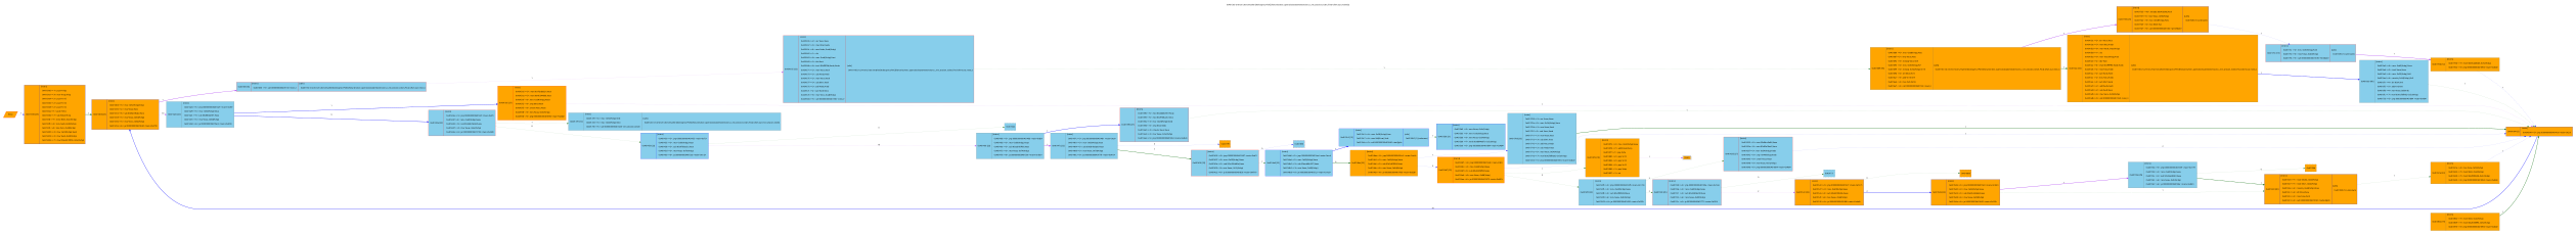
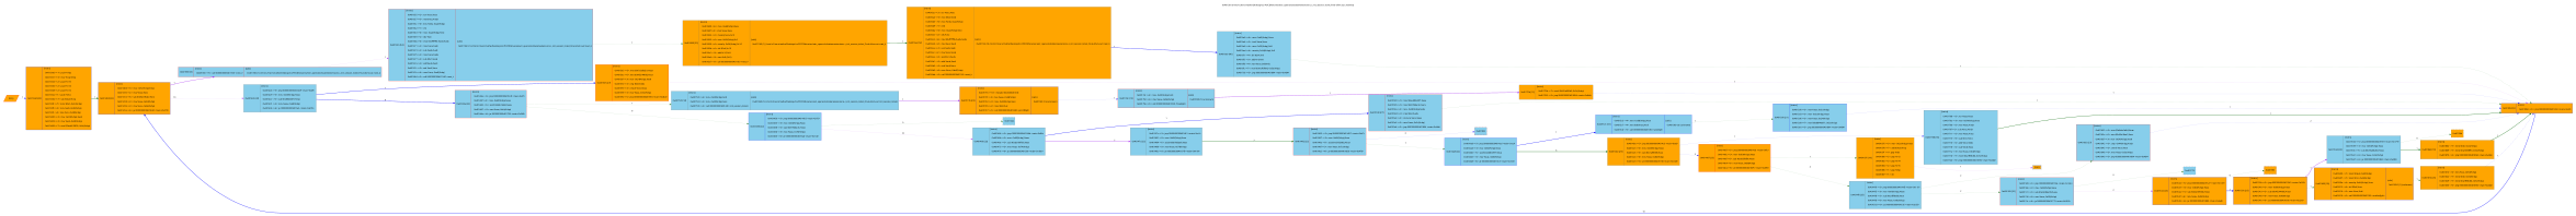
  digraph {
    fontname="Noto Sans"
    label="0x4013e0 (/mnt/c/Users/mathe/Desktop/tcc/POCII/binaries/extr_opensslsslstatemextensions.c_init_session_ticket_Final-ollvm.out::main(0))"
    labelloc=t
    rankdir=LR
    node [color=gray40 fillcolor=skyblue fontname="Noto Sans" shape=record style=filled]
    edge [color=darkgreen fontname="Noto Sans" style=dotted]
    Entry [color=red fillcolor=orange height=0.3 shape=parallelogram width=0.3]
    n2 [color=blue fillcolor=orange label="{\n     0x4013e0 [45]\l\n     | [instrs]\l\n     &nbsp;&nbsp;0x4013e0 \<+1\>: push %rbp\l\n     &nbsp;&nbsp;0x4013e1 \<+3\>: mov %rsp,%rbp\l\n     &nbsp;&nbsp;0x4013e4 \<+2\>: push %r15\l\n     &nbsp;&nbsp;0x4013e6 \<+2\>: push %r14\l\n     &nbsp;&nbsp;0x4013e8 \<+2\>: push %r12\l\n     &nbsp;&nbsp;0x4013ea \<+1\>: push %rbx\l\n     &nbsp;&nbsp;0x4013eb \<+7\>: sub $0xa0,%rsp\l\n     &nbsp;&nbsp;0x4013f2 \<+7\>: movl $0x0,-0x2c(%rbp)\l\n     &nbsp;&nbsp;0x4013f9 \<+3\>: mov %edi,-0x30(%rbp)\l\n     &nbsp;&nbsp;0x4013fc \<+4\>: mov %rsi,-0x38(%rbp)\l\n     &nbsp;&nbsp;0x401400 \<+3\>: mov -0x30(%rbp),%edi\l\n     &nbsp;&nbsp;0x401403 \<+3\>: mov %edi,-0x28(%rbp)\l\n     &nbsp;&nbsp;0x401406 \<+7\>: movl $0xab109f93,-0x5c(%rbp)\l\n  }"]
    n3 [color=blue fillcolor=orange label="{\n     0x40140d [23]\l\n     | [instrs]\l\n     &nbsp;&nbsp;0x40140d \<+3\>: mov -0x5c(%rbp),%eax\l\n     &nbsp;&nbsp;0x401410 \<+2\>: mov %eax,%ecx\l\n     &nbsp;&nbsp;0x401412 \<+6\>: sub $0x82e3fae2,%ecx\l\n     &nbsp;&nbsp;0x401418 \<+3\>: mov %eax,-0x60(%rbp)\l\n     &nbsp;&nbsp;0x40141b \<+3\>: mov %ecx,-0x64(%rbp)\l\n     &nbsp;&nbsp;0x40141e \<+6\>: je 0000000000401650 \<main+0x270\>\l\n  }"]
    n4 [color=red label="{\n     0x401650 [5]\l\n     | [instrs]\l\n     &nbsp;&nbsp;0x401650 \<+5\>: call 0000000000401160 \<next_i\>\l\n     | [calls]\l\n     &nbsp;&nbsp;0x401160 \{1\} (/mnt/c/Users/mathe/Desktop/tcc/POCII/binaries/extr_opensslsslstatemextensions.c_init_session_ticket_Final-ollvm.out::next_i)\l\n  }"]
    n5 [label="{\n     0x401424 [22]\l\n     | [instrs]\l\n     &nbsp;&nbsp;0x401424 \<+5\>: jmp 0000000000401429 \<main+0x49\>\l\n     &nbsp;&nbsp;0x401429 \<+3\>: mov -0x60(%rbp),%eax\l\n     &nbsp;&nbsp;0x40142c \<+5\>: sub $0x8844e6f1,%eax\l\n     &nbsp;&nbsp;0x401431 \<+3\>: mov %eax,-0x68(%rbp)\l\n     &nbsp;&nbsp;0x401434 \<+6\>: je 00000000004015e5 \<main+0x205\>\l\n  }"]
    n6 [color=red label="{\n     0x401655 [52]\l\n     | [instrs]\l\n     &nbsp;&nbsp;0x401655 \<+2\>: xor %ecx,%ecx\l\n     &nbsp;&nbsp;0x401657 \<+5\>: mov $0x2,%edx\l\n     &nbsp;&nbsp;0x40165c \<+6\>: mov %edx,-0xa4(%rbp)\l\n     &nbsp;&nbsp;0x401662 \<+1\>: cltd\l\n     &nbsp;&nbsp;0x401663 \<+6\>: mov -0xa4(%rbp),%esi\l\n     &nbsp;&nbsp;0x401669 \<+2\>: idiv %esi\l\n     &nbsp;&nbsp;0x40166b \<+6\>: imul $0xfffffffe,%edx,%edx\l\n     &nbsp;&nbsp;0x401671 \<+2\>: mov %ecx,%edi\l\n     &nbsp;&nbsp;0x401673 \<+2\>: sub %edx,%edi\l\n     &nbsp;&nbsp;0x401675 \<+2\>: mov %ecx,%edx\l\n     &nbsp;&nbsp;0x401677 \<+3\>: sub $0x1,%edx\l\n     &nbsp;&nbsp;0x40167a \<+2\>: add %edx,%edi\l\n     &nbsp;&nbsp;0x40167c \<+2\>: sub %edi,%ecx\l\n     &nbsp;&nbsp;0x40167e \<+6\>: mov %ecx,-0xa8(%rbp)\l\n     &nbsp;&nbsp;0x401684 \<+5\>: call 0000000000401160 \<next_i\>\l\n     | [calls]\l\n     &nbsp;&nbsp;0x401160 \{1\} (/mnt/c/Users/mathe/Desktop/tcc/POCII/binaries/extr_opensslsslstatemextensions.c_init_session_ticket_Final-ollvm.out::next_i)\l\n  }"]
    n7 [color=red fillcolor=orange label="{\n     0x4015e5 [27]\l\n     | [instrs]\l\n     &nbsp;&nbsp;0x4015e5 \<+5\>: mov $0x7cbdbd21,%eax\l\n     &nbsp;&nbsp;0x4015ea \<+5\>: mov $0x45244666,%ecx\l\n     &nbsp;&nbsp;0x4015ef \<+3\>: mov -0x24(%rbp),%edx\l\n     &nbsp;&nbsp;0x4015f2 \<+3\>: cmp $0x0,%edx\l\n     &nbsp;&nbsp;0x4015f5 \<+3\>: cmove %ecx,%eax\l\n     &nbsp;&nbsp;0x4015f8 \<+3\>: mov %eax,-0x5c(%rbp)\l\n     &nbsp;&nbsp;0x4015fb \<+5\>: jmp 0000000000401894 \<main+0x4b4\>\l\n  }"]
    n8 [color=red label="{\n     0x40143a [22]\l\n     | [instrs]\l\n     &nbsp;&nbsp;0x40143a \<+5\>: jmp 000000000040143f \<main+0x5f\>\l\n     &nbsp;&nbsp;0x40143f \<+3\>: mov -0x60(%rbp),%eax\l\n     &nbsp;&nbsp;0x401442 \<+5\>: sub $0x8dcc0e84,%eax\l\n     &nbsp;&nbsp;0x401447 \<+3\>: mov %eax,-0x6c(%rbp)\l\n     &nbsp;&nbsp;0x40144a \<+6\>: je 0000000000401729 \<main+0x349\>\l\n  }"]
    n9 [fillcolor=orange label="{\n     0x401689 [35]\l\n     | [instrs]\l\n     &nbsp;&nbsp;0x401689 \<+6\>: mov -0xa8(%rbp),%ecx\l\n     &nbsp;&nbsp;0x40168f \<+3\>: imul %eax,%ecx\l\n     &nbsp;&nbsp;0x401692 \<+3\>: movslq %ecx,%r8\l\n     &nbsp;&nbsp;0x401695 \<+4\>: mov -0x50(%rbp),%r9\l\n     &nbsp;&nbsp;0x401699 \<+4\>: movslq -0x54(%rbp),%r10\l\n     &nbsp;&nbsp;0x40169d \<+4\>: shl $0x4,%r10\l\n     &nbsp;&nbsp;0x4016a1 \<+3\>: add %r10,%r9\l\n     &nbsp;&nbsp;0x4016a4 \<+3\>: mov %r8,(%r9)\l\n     &nbsp;&nbsp;0x4016a7 \<+5\>: call 0000000000401160 \<next_i\>\l\n     | [calls]\l\n     &nbsp;&nbsp;0x401160 \{1\} (/mnt/c/Users/mathe/Desktop/tcc/POCII/binaries/extr_opensslsslstatemextensions.c_init_session_ticket_Final-ollvm.out::next_i)\l\n  }"]
    n10 [color=blue fillcolor=orange label="{\n     0x401894 [5]\l\n     | [instrs]\l\n     &nbsp;&nbsp;0x401894 \<+5\>: jmp 000000000040140d \<main+0x2d\>\l\n  }"]
    n11 [label="{\n     0x401729 [12]\l\n     | [instrs]\l\n     &nbsp;&nbsp;0x401729 \<+4\>: mov -0x50(%rbp),%rdi\l\n     &nbsp;&nbsp;0x40172d \<+3\>: mov -0x40(%rbp),%esi\l\n     &nbsp;&nbsp;0x401730 \<+5\>: call 0000000000401240 \<init_session_ticket\>\l\n     | [calls]\l\n     &nbsp;&nbsp;0x401240 \{1\} (/mnt/c/Users/mathe/Desktop/tcc/POCII/binaries/extr_opensslsslstatemextensions.c_init_session_ticket_Final-ollvm.out::init_session_ticket)\l\n  }"]
    n12 [color=blue label="{\n     0x401450 [22]\l\n     | [instrs]\l\n     &nbsp;&nbsp;0x401450 \<+5\>: jmp 0000000000401455 \<main+0x75\>\l\n     &nbsp;&nbsp;0x401455 \<+3\>: mov -0x60(%rbp),%eax\l\n     &nbsp;&nbsp;0x401458 \<+5\>: sub $0x9768ac3c,%eax\l\n     &nbsp;&nbsp;0x40145d \<+3\>: mov %eax,-0x70(%rbp)\l\n     &nbsp;&nbsp;0x401460 \<+6\>: je 00000000004015ab \<main+0x1cb\>\l\n  }"]
    n13 [fillcolor=orange height=0.3 label=Users peripheries=2 shape=note width=0.3]
    n14 [color=blue fillcolor=orange label="{\n     0x401735 [23]\l\n     | [instrs]\l\n     &nbsp;&nbsp;0x401735 \<+10\>: movabs $0x4020b6,%rdi\l\n     &nbsp;&nbsp;0x40173f \<+3\>: mov %eax,-0x58(%rbp)\l\n     &nbsp;&nbsp;0x401742 \<+3\>: mov -0x58(%rbp),%esi\l\n     &nbsp;&nbsp;0x401745 \<+2\>: mov $0x0,%al\l\n     &nbsp;&nbsp;0x401747 \<+5\>: call 0000000000401040 \<printf@plt\>\l\n     | [calls]\l\n     &nbsp;&nbsp;0x401040 \{1\} (unknown)\l\n  }"]
    n15 [label="{\n     0x4015ab\l\n  }" style="dashed,filled"]
    n16 [label="{\n     0x401466 [22]\l\n     | [instrs]\l\n     &nbsp;&nbsp;0x401466 \<+5\>: jmp 000000000040146b \<main+0x8b\>\l\n     &nbsp;&nbsp;0x40146b \<+3\>: mov -0x60(%rbp),%eax\l\n     &nbsp;&nbsp;0x40146e \<+5\>: sub $0xab109f93,%eax\l\n     &nbsp;&nbsp;0x401473 \<+3\>: mov %eax,-0x74(%rbp)\l\n     &nbsp;&nbsp;0x401476 \<+6\>: je 0000000000401590 \<main+0x1b0\>\l\n  }"]
    n17 [fillcolor=orange label="{\n     0x40156d\l\n  }" style="dashed,filled"]
    n18 [color=red label="{\n     0x40174c [15]\l\n     | [instrs]\l\n     &nbsp;&nbsp;0x40174c \<+4\>: mov -0x50(%rbp),%rdi\l\n     &nbsp;&nbsp;0x401750 \<+6\>: mov %eax,-0xb4(%rbp)\l\n     &nbsp;&nbsp;0x401756 \<+5\>: call 0000000000401030 \<free@plt\>\l\n     | [calls]\l\n     &nbsp;&nbsp;0x401030 \{1\} (unknown)\l\n  }"]
    n19 [color=red label="{\n     0x401590 [27]\l\n     | [instrs]\l\n     &nbsp;&nbsp;0x401590 \<+5\>: mov $0xedd0e397,%eax\l\n     &nbsp;&nbsp;0x401595 \<+5\>: mov $0x9768ac3c,%ecx\l\n     &nbsp;&nbsp;0x40159a \<+3\>: mov -0x28(%rbp),%edx\l\n     &nbsp;&nbsp;0x40159d \<+3\>: cmp $0x2,%edx\l\n     &nbsp;&nbsp;0x4015a0 \<+3\>: cmovne %ecx,%eax\l\n     &nbsp;&nbsp;0x4015a3 \<+3\>: mov %eax,-0x5c(%rbp)\l\n     &nbsp;&nbsp;0x4015a6 \<+5\>: jmp 0000000000401894 \<main+0x4b4\>\l\n  }"]
    n20 [label="{\n     0x40147c [22]\l\n     | [instrs]\l\n     &nbsp;&nbsp;0x40147c \<+5\>: jmp 0000000000401481 \<main+0xa1\>\l\n     &nbsp;&nbsp;0x401481 \<+3\>: mov -0x60(%rbp),%eax\l\n     &nbsp;&nbsp;0x401484 \<+5\>: sub $0xb81bdaa9,%eax\l\n     &nbsp;&nbsp;0x401489 \<+3\>: mov %eax,-0x78(%rbp)\l\n     &nbsp;&nbsp;0x40148c \<+6\>: je 00000000004017f9 \<main+0x419\>\l\n  }"]
    n21 [fillcolor=orange label="{\n     0x401862 [19]\l\n     | [instrs]\l\n     &nbsp;&nbsp;0x401862 \<+7\>: movl $0x0,-0x2c(%rbp)\l\n     &nbsp;&nbsp;0x401869 \<+7\>: movl $0x265fdf90,-0x5c(%rbp)\l\n     &nbsp;&nbsp;0x401870 \<+5\>: jmp 0000000000401894 \<main+0x4b4\>\l\n  }"]
-   n22 [color=blue fillcolor=orange label="{\n     0x4017f9\l\n  }" style="dashed,filled"]
    n23 [color=red label="{\n     0x401492 [22]\l\n     | [instrs]\l\n     &nbsp;&nbsp;0x401492 \<+5\>: jmp 0000000000401497 \<main+0xb7\>\l\n     &nbsp;&nbsp;0x401497 \<+3\>: mov -0x60(%rbp),%eax\l\n     &nbsp;&nbsp;0x40149a \<+5\>: sub $0xc95cb86a,%eax\l\n     &nbsp;&nbsp;0x40149f \<+3\>: mov %eax,-0x7c(%rbp)\l\n     &nbsp;&nbsp;0x4014a2 \<+6\>: je 0000000000401856 \<main+0x476\>\l\n  }"]
    n24 [fillcolor=orange label="{\n     0x40175b [12]\l\n     | [instrs]\l\n     &nbsp;&nbsp;0x40175b \<+7\>: movl $0x55a682b3,-0x5c(%rbp)\l\n     &nbsp;&nbsp;0x401762 \<+5\>: jmp 0000000000401894 \<main+0x4b4\>\l\n  }"]
    n25 [color=red label="{\n     0x401856\l\n  }" style="dashed,filled"]
    n26 [color=blue label="{\n     0x4014a8 [22]\l\n     | [instrs]\l\n     &nbsp;&nbsp;0x4014a8 \<+5\>: jmp 00000000004014ad \<main+0xcd\>\l\n     &nbsp;&nbsp;0x4014ad \<+3\>: mov -0x60(%rbp),%eax\l\n     &nbsp;&nbsp;0x4014b0 \<+5\>: sub $0xedd0e397,%eax\l\n     &nbsp;&nbsp;0x4014b5 \<+3\>: mov %eax,-0x80(%rbp)\l\n     &nbsp;&nbsp;0x4014b8 \<+6\>: je 00000000004015c3 \<main+0x1e3\>\l\n  }"]
    n27 [color=blue label="{\n     0x4015c3 [13]\l\n     | [instrs]\l\n     &nbsp;&nbsp;0x4015c3 \<+4\>: mov -0x38(%rbp),%rax\l\n     &nbsp;&nbsp;0x4015c7 \<+4\>: mov 0x8(%rax),%rdi\l\n     &nbsp;&nbsp;0x4015cb \<+5\>: call 0000000000401060 \<atoi@plt\>\l\n     | [calls]\l\n     &nbsp;&nbsp;0x401060 \{1\} (unknown)\l\n  }"]
    n28 [fillcolor=orange label="{\n     0x4014be [25]\l\n     | [instrs]\l\n     &nbsp;&nbsp;0x4014be \<+5\>: jmp 00000000004014c3 \<main+0xe3\>\l\n     &nbsp;&nbsp;0x4014c3 \<+3\>: mov -0x60(%rbp),%eax\l\n     &nbsp;&nbsp;0x4014c6 \<+5\>: sub $0x1af0f006,%eax\l\n     &nbsp;&nbsp;0x4014cb \<+6\>: mov %eax,-0x84(%rbp)\l\n     &nbsp;&nbsp;0x4014d1 \<+6\>: je 0000000000401708 \<main+0x328\>\l\n  }"]
    n29 [color=blue label="{\n     0x4015d0 [21]\l\n     | [instrs]\l\n     &nbsp;&nbsp;0x4015d0 \<+3\>: mov %eax,-0x3c(%rbp)\l\n     &nbsp;&nbsp;0x4015d3 \<+3\>: mov -0x3c(%rbp),%eax\l\n     &nbsp;&nbsp;0x4015d6 \<+3\>: mov %eax,-0x24(%rbp)\l\n     &nbsp;&nbsp;0x4015d9 \<+7\>: movl $0x8844e6f1,-0x5c(%rbp)\l\n     &nbsp;&nbsp;0x4015e0 \<+5\>: jmp 0000000000401894 \<main+0x4b4\>\l\n  }"]
    n30 [label="{\n     0x401708 [33]\l\n     | [instrs]\l\n     &nbsp;&nbsp;0x401708 \<+2\>: xor %eax,%eax\l\n     &nbsp;&nbsp;0x40170a \<+3\>: mov -0x54(%rbp),%ecx\l\n     &nbsp;&nbsp;0x40170d \<+2\>: mov %eax,%edx\l\n     &nbsp;&nbsp;0x40170f \<+2\>: sub %ecx,%edx\l\n     &nbsp;&nbsp;0x401711 \<+2\>: mov %eax,%ecx\l\n     &nbsp;&nbsp;0x401713 \<+3\>: sub $0x1,%ecx\l\n     &nbsp;&nbsp;0x401716 \<+2\>: add %ecx,%edx\l\n     &nbsp;&nbsp;0x401718 \<+2\>: sub %edx,%eax\l\n     &nbsp;&nbsp;0x40171a \<+3\>: mov %eax,-0x54(%rbp)\l\n     &nbsp;&nbsp;0x40171d \<+7\>: movl $0x2f6f8c8d,-0x5c(%rbp)\l\n     &nbsp;&nbsp;0x401724 \<+5\>: jmp 0000000000401894 \<main+0x4b4\>\l\n  }"]
    n31 [color=red fillcolor=orange label="{\n     0x4014d7 [25]\l\n     | [instrs]\l\n     &nbsp;&nbsp;0x4014d7 \<+5\>: jmp 00000000004014dc \<main+0xfc\>\l\n     &nbsp;&nbsp;0x4014dc \<+3\>: mov -0x60(%rbp),%eax\l\n     &nbsp;&nbsp;0x4014df \<+5\>: sub $0x265fdf90,%eax\l\n     &nbsp;&nbsp;0x4014e4 \<+6\>: mov %eax,-0x88(%rbp)\l\n     &nbsp;&nbsp;0x4014ea \<+6\>: je 0000000000401875 \<main+0x495\>\l\n  }"]
    n32 [label="{\n     0x4016e0 [40]\l\n     | [instrs]\l\n     &nbsp;&nbsp;0x4016e0 \<+6\>: mov -0xb0(%rbp),%ecx\l\n     &nbsp;&nbsp;0x4016e6 \<+3\>: imul %eax,%ecx\l\n     &nbsp;&nbsp;0x4016e9 \<+4\>: mov -0x50(%rbp),%r8\l\n     &nbsp;&nbsp;0x4016ed \<+4\>: movslq -0x54(%rbp),%r9\l\n     &nbsp;&nbsp;0x4016f1 \<+4\>: shl $0x4,%r9\l\n     &nbsp;&nbsp;0x4016f5 \<+3\>: add %r9,%r8\l\n     &nbsp;&nbsp;0x4016f8 \<+4\>: mov %ecx,0x8(%r8)\l\n     &nbsp;&nbsp;0x4016fc \<+7\>: movl $0x1af0f006,-0x5c(%rbp)\l\n     &nbsp;&nbsp;0x401703 \<+5\>: jmp 0000000000401894 \<main+0x4b4\>\l\n  }"]
    n33 [fillcolor=orange label="{\n     0x401875 [19]\l\n     | [instrs]\l\n     &nbsp;&nbsp;0x401875 \<+3\>: mov -0x2c(%rbp),%eax\l\n     &nbsp;&nbsp;0x401878 \<+7\>: add $0xa0,%rsp\l\n     &nbsp;&nbsp;0x40187f \<+1\>: pop %rbx\l\n     &nbsp;&nbsp;0x401880 \<+2\>: pop %r12\l\n     &nbsp;&nbsp;0x401882 \<+2\>: pop %r14\l\n     &nbsp;&nbsp;0x401884 \<+2\>: pop %r15\l\n     &nbsp;&nbsp;0x401886 \<+1\>: pop %rbp\l\n     &nbsp;&nbsp;0x401887 \<+1\>: ret\l\n  }"]
    n34 [label="{\n     0x4014f0 [25]\l\n     | [instrs]\l\n     &nbsp;&nbsp;0x4014f0 \<+5\>: jmp 00000000004014f5 \<main+0x115\>\l\n     &nbsp;&nbsp;0x4014f5 \<+3\>: mov -0x60(%rbp),%eax\l\n     &nbsp;&nbsp;0x4014f8 \<+5\>: sub $0x2f6f8c8d,%eax\l\n     &nbsp;&nbsp;0x4014fd \<+6\>: mov %eax,-0x8c(%rbp)\l\n     &nbsp;&nbsp;0x401503 \<+6\>: je 0000000000401635 \<main+0x255\>\l\n  }"]
    n35 [fillcolor=orange label="{\n     0x4016ac [52]\l\n     | [instrs]\l\n     &nbsp;&nbsp;0x4016ac \<+2\>: xor %ecx,%ecx\l\n     &nbsp;&nbsp;0x4016ae \<+5\>: mov $0x2,%edx\l\n     &nbsp;&nbsp;0x4016b3 \<+6\>: mov %edx,-0xac(%rbp)\l\n     &nbsp;&nbsp;0x4016b9 \<+1\>: cltd\l\n     &nbsp;&nbsp;0x4016ba \<+6\>: mov -0xac(%rbp),%esi\l\n     &nbsp;&nbsp;0x4016c0 \<+2\>: idiv %esi\l\n     &nbsp;&nbsp;0x4016c2 \<+6\>: imul $0xfffffffe,%edx,%edx\l\n     &nbsp;&nbsp;0x4016c8 \<+2\>: mov %ecx,%edi\l\n     &nbsp;&nbsp;0x4016ca \<+2\>: sub %edx,%edi\l\n     &nbsp;&nbsp;0x4016cc \<+2\>: mov %ecx,%edx\l\n     &nbsp;&nbsp;0x4016ce \<+3\>: sub $0x1,%edx\l\n     &nbsp;&nbsp;0x4016d1 \<+2\>: add %edx,%edi\l\n     &nbsp;&nbsp;0x4016d3 \<+2\>: sub %edi,%ecx\l\n     &nbsp;&nbsp;0x4016d5 \<+6\>: mov %ecx,-0xb0(%rbp)\l\n     &nbsp;&nbsp;0x4016db \<+5\>: call 0000000000401160 \<next_i\>\l\n     | [calls]\l\n     &nbsp;&nbsp;0x401160 \{1\} (/mnt/c/Users/mathe/Desktop/tcc/POCII/binaries/extr_opensslsslstatemextensions.c_init_session_ticket_Final-ollvm.out::next_i)\l\n  }"]
    n36 [color=red label="{\n     0x401635 [27]\l\n     | [instrs]\l\n     &nbsp;&nbsp;0x401635 \<+5\>: mov $0x8dcc0e84,%eax\l\n     &nbsp;&nbsp;0x40163a \<+5\>: mov $0x82e3fae2,%ecx\l\n     &nbsp;&nbsp;0x40163f \<+3\>: mov -0x54(%rbp),%edx\l\n     &nbsp;&nbsp;0x401642 \<+3\>: cmp -0x44(%rbp),%edx\l\n     &nbsp;&nbsp;0x401645 \<+3\>: cmovl %ecx,%eax\l\n     &nbsp;&nbsp;0x401648 \<+3\>: mov %eax,-0x5c(%rbp)\l\n     &nbsp;&nbsp;0x40164b \<+5\>: jmp 0000000000401894 \<main+0x4b4\>\l\n  }"]
    n37 [color=red label="{\n     0x401509 [25]\l\n     | [instrs]\l\n     &nbsp;&nbsp;0x401509 \<+5\>: jmp 000000000040150e \<main+0x12e\>\l\n     &nbsp;&nbsp;0x40150e \<+3\>: mov -0x60(%rbp),%eax\l\n     &nbsp;&nbsp;0x401511 \<+5\>: sub $0x32db6c09,%eax\l\n     &nbsp;&nbsp;0x401516 \<+6\>: mov %eax,-0x90(%rbp)\l\n     &nbsp;&nbsp;0x40151c \<+6\>: je 0000000000401773 \<main+0x393\>\l\n  }"]
    n38 [label="{\n     0x401773\l\n  }" style="dashed,filled"]
    n39 [color=blue fillcolor=orange label="{\n     0x401522 [25]\l\n     | [instrs]\l\n     &nbsp;&nbsp;0x401522 \<+5\>: jmp 0000000000401527 \<main+0x147\>\l\n     &nbsp;&nbsp;0x401527 \<+3\>: mov -0x60(%rbp),%eax\l\n     &nbsp;&nbsp;0x40152a \<+5\>: sub $0x42009c6b,%eax\l\n     &nbsp;&nbsp;0x40152f \<+6\>: mov %eax,-0x94(%rbp)\l\n     &nbsp;&nbsp;0x401535 \<+6\>: je 0000000000401888 \<main+0x4a8\>\l\n  }"]
    n40 [color=blue fillcolor=orange label="{\n     0x401888\l\n  }" style="dashed,filled"]
    n41 [color=blue fillcolor=orange label="{\n     0x40153b [25]\l\n     | [instrs]\l\n     &nbsp;&nbsp;0x40153b \<+5\>: jmp 0000000000401540 \<main+0x160\>\l\n     &nbsp;&nbsp;0x401540 \<+3\>: mov -0x60(%rbp),%eax\l\n     &nbsp;&nbsp;0x401543 \<+5\>: sub $0x45244666,%eax\l\n     &nbsp;&nbsp;0x401548 \<+6\>: mov %eax,-0x98(%rbp)\l\n     &nbsp;&nbsp;0x40154e \<+6\>: je 0000000000401600 \<main+0x220\>\l\n  }"]
    n42 [fillcolor=orange label="{\n     0x40161e [23]\l\n     | [instrs]\l\n     &nbsp;&nbsp;0x40161e \<+4\>: mov %rax,-0x50(%rbp)\l\n     &nbsp;&nbsp;0x401622 \<+7\>: movl $0x0,-0x54(%rbp)\l\n     &nbsp;&nbsp;0x401629 \<+7\>: movl $0x2f6f8c8d,-0x5c(%rbp)\l\n     &nbsp;&nbsp;0x401630 \<+5\>: jmp 0000000000401894 \<main+0x4b4\>\l\n  }"]
    n43 [label="{\n     0x401554 [25]\l\n     | [instrs]\l\n     &nbsp;&nbsp;0x401554 \<+5\>: jmp 0000000000401559 \<main+0x179\>\l\n     &nbsp;&nbsp;0x401559 \<+3\>: mov -0x60(%rbp),%eax\l\n     &nbsp;&nbsp;0x40155c \<+5\>: sub $0x55a682b3,%eax\l\n     &nbsp;&nbsp;0x401561 \<+6\>: mov %eax,-0x9c(%rbp)\l\n     &nbsp;&nbsp;0x401567 \<+6\>: je 0000000000401862 \<main+0x482\>\l\n  }"]
    n44 [color=blue fillcolor=orange label="{\n     0x401600 [30]\l\n     | [instrs]\l\n     &nbsp;&nbsp;0x401600 \<+7\>: movl $0x64,-0x40(%rbp)\l\n     &nbsp;&nbsp;0x401607 \<+7\>: movl $0x1,-0x44(%rbp)\l\n     &nbsp;&nbsp;0x40160e \<+4\>: movslq -0x44(%rbp),%rax\l\n     &nbsp;&nbsp;0x401612 \<+4\>: shl $0x4,%rax\l\n     &nbsp;&nbsp;0x401616 \<+3\>: mov %rax,%rdi\l\n     &nbsp;&nbsp;0x401619 \<+5\>: call 0000000000401050 \<malloc@plt\>\l\n     | [calls]\l\n     &nbsp;&nbsp;0x401050 \{1\} (unknown)\l\n  }"]
    Entry -> n2 [color=blue label=" 1"]
    n2 -> n3 [label=" 1" style=bold]
    n3 -> n4 [color=purple label=" 1" style=bold]
    n3 -> n5 [color=purple label=" 10"]
    n4 -> n6 [color=purple label=" 1"]
    n5 -> n7 [color=blue label=" 1" style=bold]
    n5 -> n8 [color=blue label=" 9" style=bold]
    n6 -> n9 [label=" 1"]
    n7 -> n10 [color=purple label=" 1"]
    n8 -> n11 [label=" 1"]
    n8 -> n12 [label=" 8"]
    n9 -> n35 [label=" 1" style=bold]
    n10 -> n3 [color=blue label=" 10" style=bold]
-   n9 -> n14 [color=purple label=" 1" style=bold]
+   n11 -> n14 [color=purple label=" 1" style=bold]
    n12 -> n15 [label=" 0"]
    n12 -> n16 [color=purple label=" 10"]
    n14 -> n18 [color=blue label=" 1"]
    n16 -> n19 [color=blue label=" 1" style=bold]
    n16 -> n20 [color=purple label=" 7" style=bold]
    n18 -> n24 [color=purple label=" 1" style=bold]
    n19 -> n10 [label=" 1"]
-   n20 -> n22 [color=blue label=" 0"]
    n20 -> n23 [label=" 7" style=bold]
    n21 -> n10 [label=" 1" style=bold]
    n23 -> n25 [color=blue label=" 0"]
    n23 -> n26 [label=" 7"]
    n24 -> n10 [color=blue label=" 1"]
    n26 -> n27 [color=blue label=" 1" style=bold]
    n26 -> n28 [label=" 6" style=bold]
    n27 -> n29 [label=" 1"]
    n28 -> n30 [color=blue label=" 1"]
    n28 -> n31 [color=blue label=" 5"]
-   n31 -> n10 [color=blue label=" 1"]
+   n29 -> n10 [color=blue label=" 1"]
    n30 -> n10 [label=" 1" style=bold]
    n31 -> n33 [label=" 1"]
    n31 -> n34 [label=" 4"]
    n32 -> n10 [label=" 1"]
    n33 -> n13 [color=purple label=" 1"]
    n34 -> n36 [label=" 2"]
    n34 -> n37 [label=" 2"]
    n35 -> n32 [color=blue label=" 1" style=bold]
    n36 -> n10 [color=blue label=" 2"]
    n37 -> n38 [label=" 0"]
    n37 -> n39 [color=purple label=" 2"]
    n39 -> n40 [label=" 0"]
    n39 -> n41 [color=blue label=" 2" style=bold]
    n41 -> n43 [color=purple label=" 1" style=bold]
    n41 -> n44 [label=" 1"]
    n42 -> n10 [color=blue label=" 1"]
    n43 -> n17 [label=" 0"]
-   n43 -> n44 [label=" 1" style=bold]
+   n43 -> n21 [label=" 1" style=bold]
    n44 -> n42 [label=" 1"]
  }
